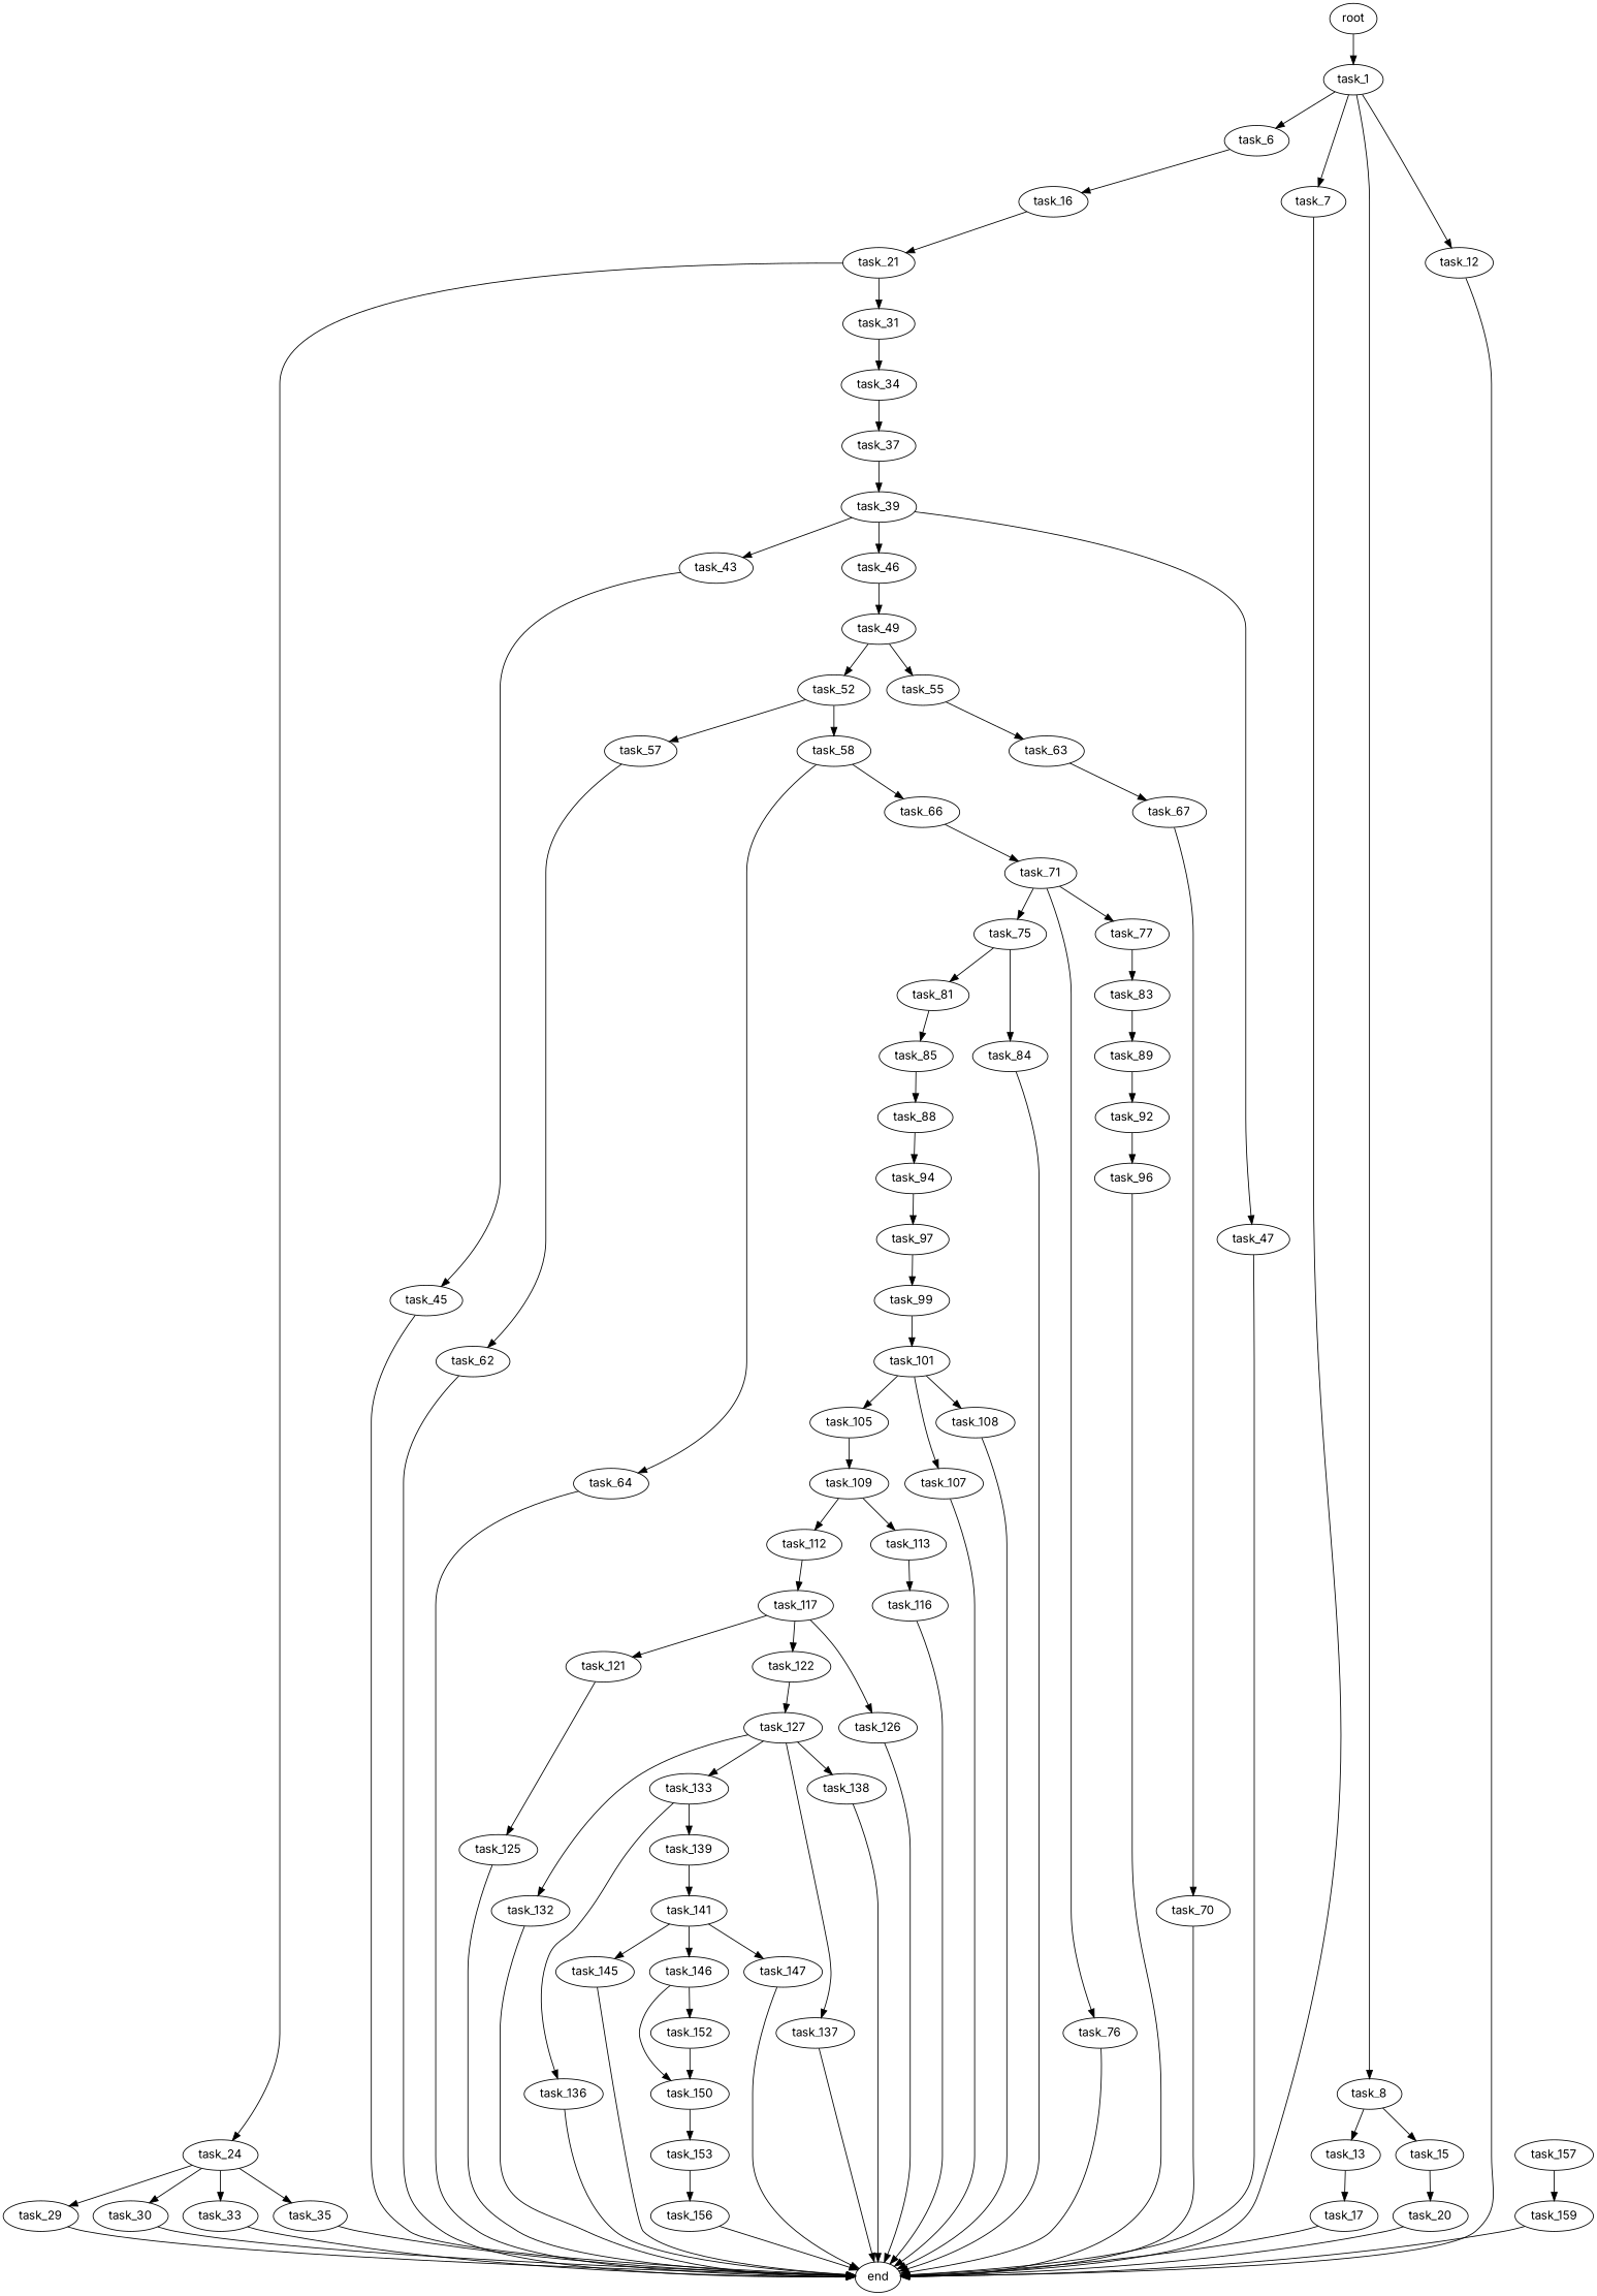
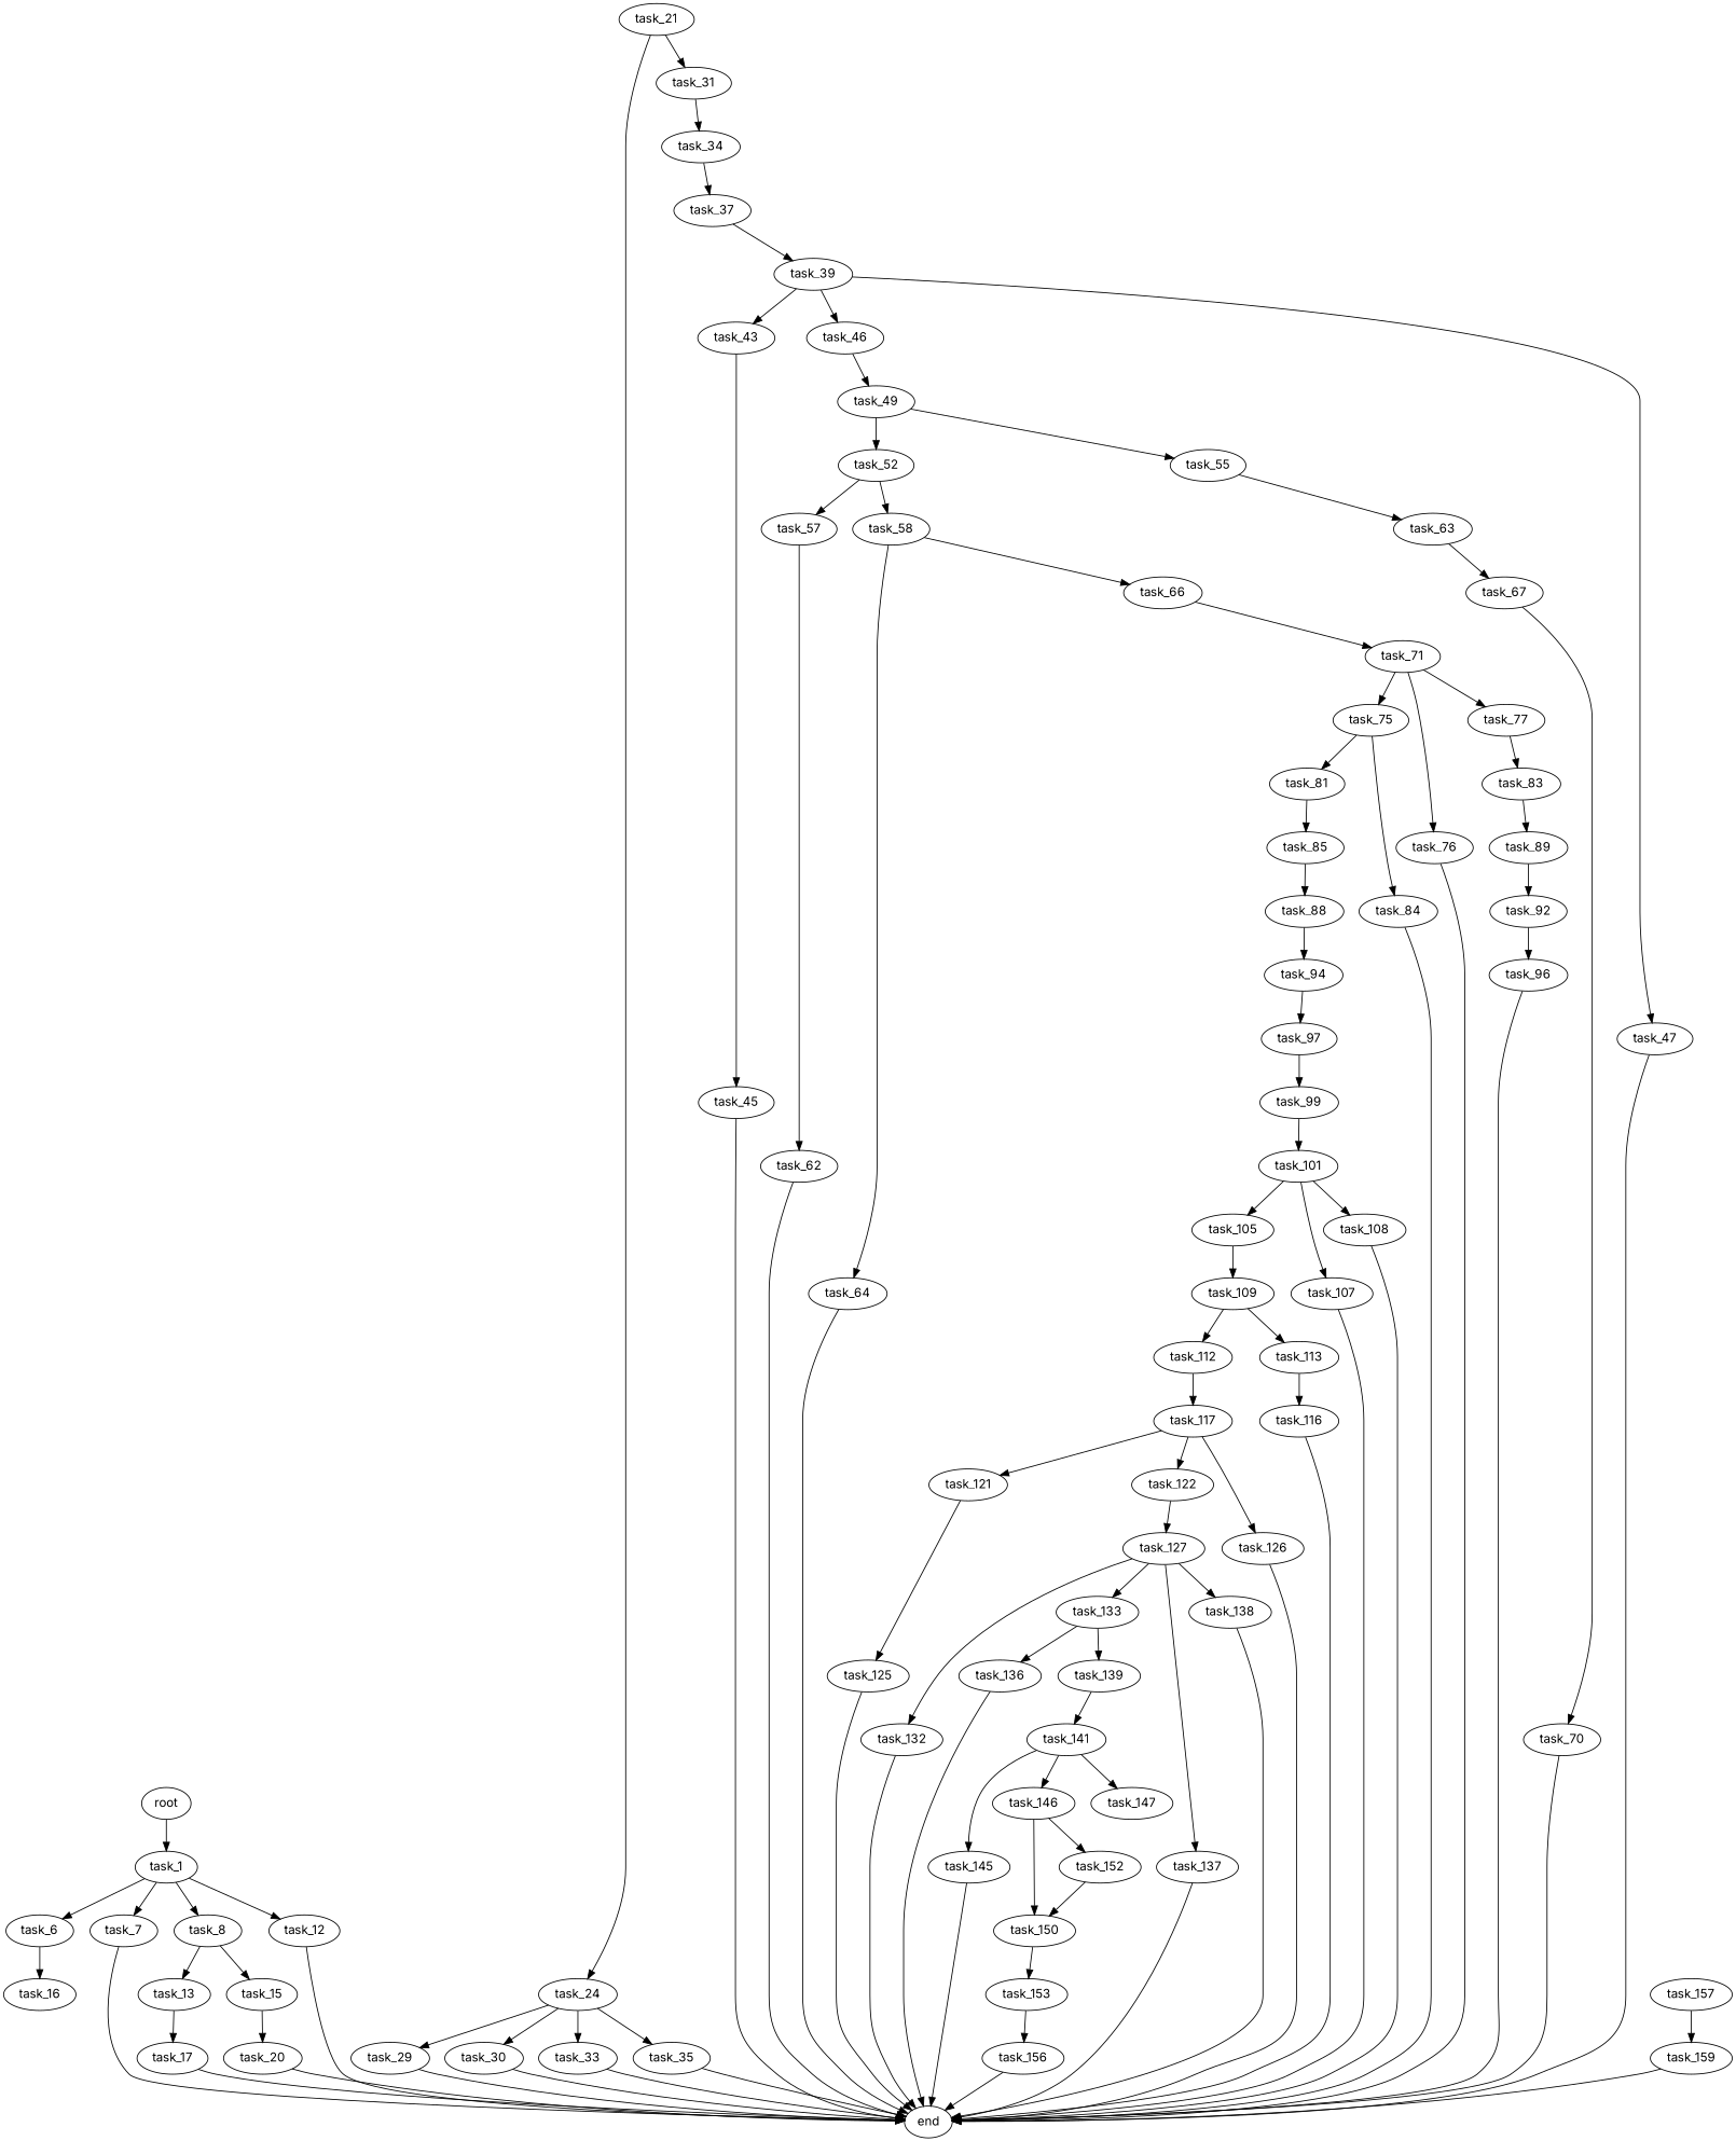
  digraph {
    fontname=Inter
    node [fontname=Inter]
    edge [fontname=Inter]
    root
    task_1
    task_6
    task_7
    task_8
    task_12
    task_16
    end
    task_13
    task_15
    task_21
    task_17
    task_20
    task_24
    task_31
    task_29
    task_30
    task_33
    task_35
    task_34
    task_37
    task_39
    task_43
    task_46
    task_47
    task_45
    task_49
    task_52
    task_55
    task_57
    task_58
    task_63
    task_62
    task_64
    task_66
    task_67
    task_71
    task_70
    task_75
    task_76
    task_77
    task_81
    task_84
    task_83
    task_85
    task_89
    task_88
    task_92
    task_94
    task_96
    task_97
    task_99
    task_101
    task_105
    task_107
    task_108
    task_109
    task_112
    task_113
    task_117
    task_116
    task_121
    task_122
    task_126
    task_125
    task_127
    task_132
    task_133
    task_137
    task_138
    task_136
    task_139
    task_141
    task_145
    task_146
    task_147
    task_150
    task_152
    task_153
    task_156
    task_157
    task_159
    root -> task_1
    task_1 -> task_6
    task_1 -> task_7
    task_1 -> task_8
    task_1 -> task_12
    task_6 -> task_16
    task_7 -> end
    task_8 -> task_13
    task_8 -> task_15
    task_12 -> end
-   task_16 -> task_21
    task_13 -> task_17
    task_15 -> task_20
    task_21 -> task_24
    task_21 -> task_31
    task_17 -> end
    task_20 -> end
    task_24 -> task_29
    task_24 -> task_30
    task_24 -> task_33
    task_24 -> task_35
    task_31 -> task_34
    task_29 -> end
    task_30 -> end
    task_33 -> end
    task_35 -> end
    task_34 -> task_37
    task_37 -> task_39
    task_39 -> task_43
    task_39 -> task_46
    task_39 -> task_47
    task_43 -> task_45
    task_46 -> task_49
    task_47 -> end
    task_45 -> end
    task_49 -> task_52
    task_49 -> task_55
    task_52 -> task_57
    task_52 -> task_58
    task_55 -> task_63
    task_57 -> task_62
    task_58 -> task_64
    task_58 -> task_66
    task_63 -> task_67
    task_62 -> end
    task_64 -> end
    task_66 -> task_71
    task_67 -> task_70
    task_71 -> task_75
    task_71 -> task_76
    task_71 -> task_77
    task_70 -> end
    task_75 -> task_81
    task_75 -> task_84
    task_76 -> end
    task_77 -> task_83
    task_81 -> task_85
    task_84 -> end
    task_83 -> task_89
    task_85 -> task_88
    task_89 -> task_92
    task_88 -> task_94
    task_92 -> task_96
    task_94 -> task_97
    task_96 -> end
    task_97 -> task_99
    task_99 -> task_101
    task_101 -> task_105
    task_101 -> task_107
    task_101 -> task_108
    task_105 -> task_109
    task_107 -> end
    task_108 -> end
    task_109 -> task_112
    task_109 -> task_113
    task_112 -> task_117
    task_113 -> task_116
    task_117 -> task_121
    task_117 -> task_122
    task_117 -> task_126
    task_116 -> end
    task_121 -> task_125
    task_122 -> task_127
    task_126 -> end
    task_125 -> end
    task_127 -> task_132
    task_127 -> task_133
    task_127 -> task_137
    task_127 -> task_138
    task_132 -> end
    task_133 -> task_136
    task_133 -> task_139
    task_137 -> end
    task_138 -> end
    task_136 -> end
    task_139 -> task_141
    task_141 -> task_145
    task_141 -> task_146
    task_141 -> task_147
    task_145 -> end
    task_146 -> task_150
    task_146 -> task_152
-   task_147 -> end
    task_150 -> task_153
    task_152 -> task_150
    task_153 -> task_156
    task_156 -> end
    task_157 -> task_159
    task_159 -> end
  }
